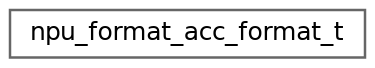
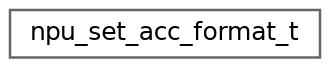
  digraph {
    rankdir=LR
-   n1 [color=grey40 fillcolor=white fontname=Helvetica fontsize=10 height=0.2 label=npu_format_acc_format_t shape=box style=filled width=0.4]
+   n1 [color=grey40 fillcolor=white fontname=Helvetica fontsize=10 height=0.2 label=npu_set_acc_format_t shape=box style=filled width=0.4]
  }
